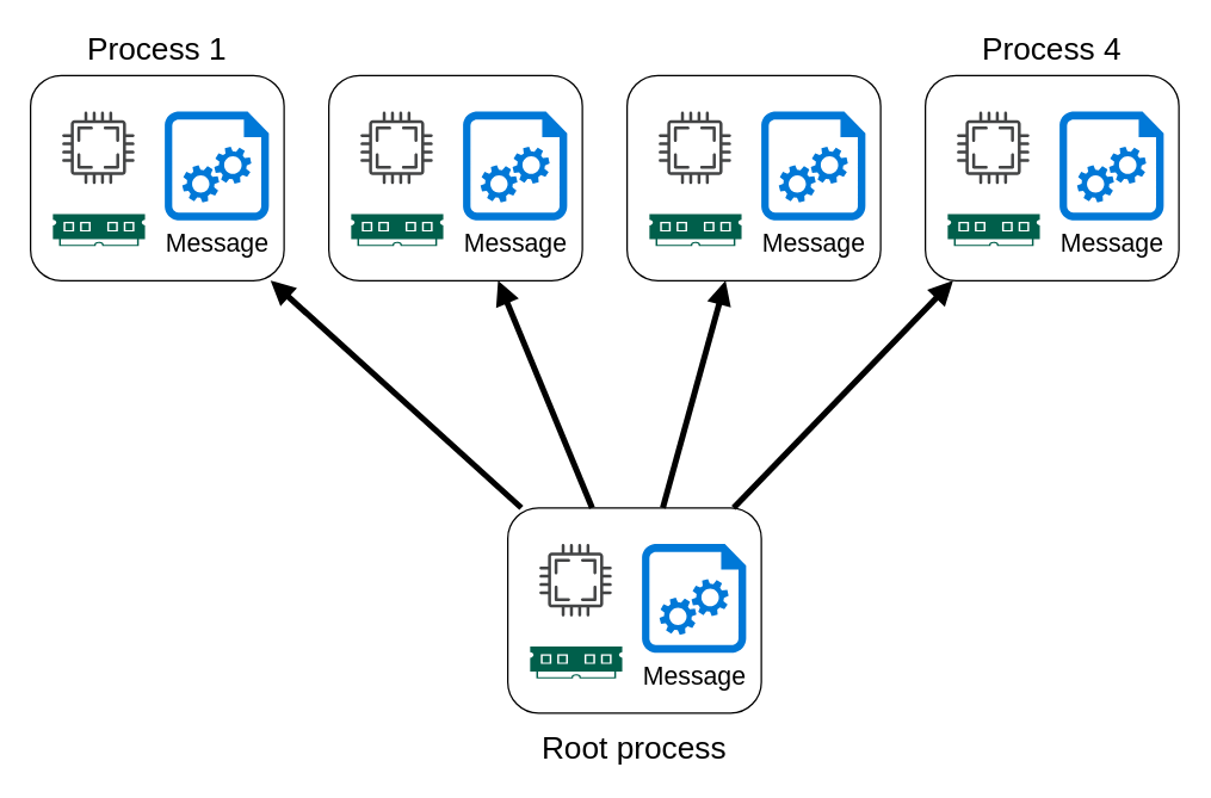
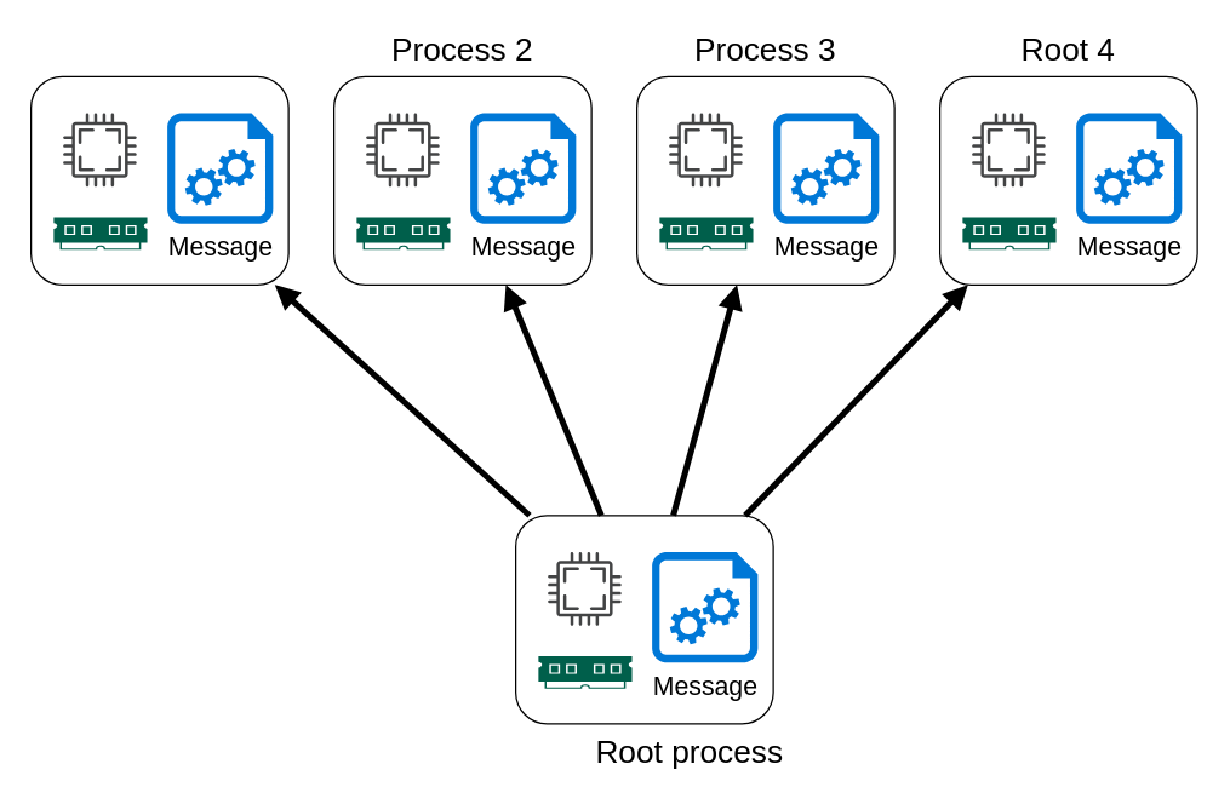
  <mxCell id="0" />
  <mxCell id="1" parent="0" />
  <mxCell id="2" value="" style="group" parent="1" vertex="1" connectable="0"><mxGeometry x="340" y="340.001" width="220" height="172.91" as="geometry" /></mxCell>
- <mxCell id="3" value="Root process" style="text;html=1;strokeColor=none;fillColor=none;align=center;verticalAlign=middle;whiteSpace=wrap;rounded=0;fontSize=21;container=0;" parent="2" vertex="1"><mxGeometry x="2.8" y="148.62" width="164.4" height="24.29" as="geometry" /></mxCell>
+ <mxCell id="3" value="Root process" style="text;html=1;strokeColor=none;fillColor=none;align=center;verticalAlign=middle;whiteSpace=wrap;rounded=0;fontSize=21;container=0;" parent="2" vertex="1"><mxGeometry x="32.8" y="143.62" width="164.4" height="24.29" as="geometry" /></mxCell>
  <mxCell id="4" value="" style="rounded=1;whiteSpace=wrap;html=1;container=0;" parent="2" vertex="1"><mxGeometry width="170" height="137.619" as="geometry" /></mxCell>
  <mxCell id="5" value="" style="sketch=0;pointerEvents=1;shadow=0;dashed=0;html=1;strokeColor=none;fillColor=#005F4B;labelPosition=center;verticalLabelPosition=bottom;verticalAlign=top;align=center;outlineConnect=0;shape=mxgraph.veeam2.ram;container=0;" parent="2" vertex="1"><mxGeometry x="14.99" y="93" width="61.74" height="21.43" as="geometry" /></mxCell>
  <mxCell id="6" value="" style="sketch=0;pointerEvents=1;shadow=0;dashed=0;html=1;strokeColor=none;fillColor=#434445;aspect=fixed;labelPosition=center;verticalLabelPosition=bottom;verticalAlign=top;align=center;outlineConnect=0;shape=mxgraph.vvd.cpu;container=0;" parent="2" vertex="1"><mxGeometry x="21.158" y="24.286" width="48.571" height="48.571" as="geometry" /></mxCell>
  <mxCell id="7" value="Message" style="sketch=0;aspect=fixed;pointerEvents=1;shadow=0;dashed=0;html=1;strokeColor=none;labelPosition=center;verticalLabelPosition=bottom;verticalAlign=top;align=center;shape=mxgraph.azure.startup_task;fillColor=#0078D7;container=0;fontSize=17;" parent="2" vertex="1"><mxGeometry x="90" y="24.29" width="69.94" height="72.86" as="geometry" /></mxCell>
  <mxCell id="8" value="" style="group" parent="1" vertex="1" connectable="0"><mxGeometry x="20" y="20.001" width="170" height="167.619" as="geometry" /></mxCell>
- <mxCell id="9" value="&lt;div&gt;Process 1&lt;/div&gt;" style="text;html=1;strokeColor=none;fillColor=none;align=center;verticalAlign=middle;whiteSpace=wrap;rounded=0;fontSize=21;container=0;" parent="8" vertex="1"><mxGeometry x="2.8" width="164.4" height="24.29" as="geometry" /></mxCell>
  <mxCell id="10" value="" style="rounded=1;whiteSpace=wrap;html=1;container=0;" parent="8" vertex="1"><mxGeometry y="30" width="170" height="137.619" as="geometry" /></mxCell>
  <mxCell id="11" value="" style="sketch=0;pointerEvents=1;shadow=0;dashed=0;html=1;strokeColor=none;fillColor=#005F4B;labelPosition=center;verticalLabelPosition=bottom;verticalAlign=top;align=center;outlineConnect=0;shape=mxgraph.veeam2.ram;container=0;" parent="8" vertex="1"><mxGeometry x="14.99" y="123" width="61.74" height="21.43" as="geometry" /></mxCell>
  <mxCell id="12" value="" style="sketch=0;pointerEvents=1;shadow=0;dashed=0;html=1;strokeColor=none;fillColor=#434445;aspect=fixed;labelPosition=center;verticalLabelPosition=bottom;verticalAlign=top;align=center;outlineConnect=0;shape=mxgraph.vvd.cpu;container=0;" parent="8" vertex="1"><mxGeometry x="21.158" y="54.286" width="48.571" height="48.571" as="geometry" /></mxCell>
  <mxCell id="13" value="Message" style="sketch=0;aspect=fixed;pointerEvents=1;shadow=0;dashed=0;html=1;strokeColor=none;labelPosition=center;verticalLabelPosition=bottom;verticalAlign=top;align=center;shape=mxgraph.azure.startup_task;fillColor=#0078D7;container=0;fontSize=17;" parent="8" vertex="1"><mxGeometry x="90" y="54.29" width="69.94" height="72.86" as="geometry" /></mxCell>
  <mxCell id="14" value="" style="group" parent="1" vertex="1" connectable="0"><mxGeometry x="220" y="20.001" width="170" height="167.619" as="geometry" /></mxCell>
+ <mxCell id="15" value="&lt;div&gt;Process 2&lt;br&gt;&lt;/div&gt;" style="text;html=1;strokeColor=none;fillColor=none;align=center;verticalAlign=middle;whiteSpace=wrap;rounded=0;fontSize=21;container=0;" parent="14" vertex="1"><mxGeometry x="2.8" width="164.4" height="24.29" as="geometry" /></mxCell>
  <mxCell id="16" value="" style="rounded=1;whiteSpace=wrap;html=1;container=0;" parent="14" vertex="1"><mxGeometry y="30" width="170" height="137.619" as="geometry" /></mxCell>
  <mxCell id="17" value="" style="sketch=0;pointerEvents=1;shadow=0;dashed=0;html=1;strokeColor=none;fillColor=#005F4B;labelPosition=center;verticalLabelPosition=bottom;verticalAlign=top;align=center;outlineConnect=0;shape=mxgraph.veeam2.ram;container=0;" parent="14" vertex="1"><mxGeometry x="14.99" y="123" width="61.74" height="21.43" as="geometry" /></mxCell>
  <mxCell id="18" value="" style="sketch=0;pointerEvents=1;shadow=0;dashed=0;html=1;strokeColor=none;fillColor=#434445;aspect=fixed;labelPosition=center;verticalLabelPosition=bottom;verticalAlign=top;align=center;outlineConnect=0;shape=mxgraph.vvd.cpu;container=0;" parent="14" vertex="1"><mxGeometry x="21.158" y="54.286" width="48.571" height="48.571" as="geometry" /></mxCell>
  <mxCell id="19" value="Message" style="sketch=0;aspect=fixed;pointerEvents=1;shadow=0;dashed=0;html=1;strokeColor=none;labelPosition=center;verticalLabelPosition=bottom;verticalAlign=top;align=center;shape=mxgraph.azure.startup_task;fillColor=#0078D7;container=0;fontSize=17;" parent="14" vertex="1"><mxGeometry x="90" y="54.29" width="69.94" height="72.86" as="geometry" /></mxCell>
  <mxCell id="20" value="" style="group" parent="1" vertex="1" connectable="0"><mxGeometry x="420" y="20.001" width="170" height="167.619" as="geometry" /></mxCell>
+ <mxCell id="21" value="&lt;div&gt;Process 3&lt;br&gt;&lt;/div&gt;" style="text;html=1;strokeColor=none;fillColor=none;align=center;verticalAlign=middle;whiteSpace=wrap;rounded=0;fontSize=21;container=0;" parent="20" vertex="1"><mxGeometry x="2.8" width="164.4" height="24.29" as="geometry" /></mxCell>
  <mxCell id="22" value="" style="rounded=1;whiteSpace=wrap;html=1;container=0;" parent="20" vertex="1"><mxGeometry y="30" width="170" height="137.619" as="geometry" /></mxCell>
  <mxCell id="23" value="" style="sketch=0;pointerEvents=1;shadow=0;dashed=0;html=1;strokeColor=none;fillColor=#005F4B;labelPosition=center;verticalLabelPosition=bottom;verticalAlign=top;align=center;outlineConnect=0;shape=mxgraph.veeam2.ram;container=0;" parent="20" vertex="1"><mxGeometry x="14.99" y="123" width="61.74" height="21.43" as="geometry" /></mxCell>
  <mxCell id="24" value="" style="sketch=0;pointerEvents=1;shadow=0;dashed=0;html=1;strokeColor=none;fillColor=#434445;aspect=fixed;labelPosition=center;verticalLabelPosition=bottom;verticalAlign=top;align=center;outlineConnect=0;shape=mxgraph.vvd.cpu;container=0;" parent="20" vertex="1"><mxGeometry x="21.158" y="54.286" width="48.571" height="48.571" as="geometry" /></mxCell>
  <mxCell id="25" value="Message" style="sketch=0;aspect=fixed;pointerEvents=1;shadow=0;dashed=0;html=1;strokeColor=none;labelPosition=center;verticalLabelPosition=bottom;verticalAlign=top;align=center;shape=mxgraph.azure.startup_task;fillColor=#0078D7;container=0;fontSize=17;" parent="20" vertex="1"><mxGeometry x="90" y="54.29" width="69.94" height="72.86" as="geometry" /></mxCell>
  <mxCell id="26" value="" style="group" parent="1" vertex="1" connectable="0"><mxGeometry x="620" y="20.001" width="170" height="167.619" as="geometry" /></mxCell>
- <mxCell id="27" value="&lt;div&gt;Process 4&lt;br&gt;&lt;/div&gt;" style="text;html=1;strokeColor=none;fillColor=none;align=center;verticalAlign=middle;whiteSpace=wrap;rounded=0;fontSize=21;container=0;" parent="26" vertex="1"><mxGeometry x="2.8" width="164.4" height="24.29" as="geometry" /></mxCell>
+ <mxCell id="27" value="&lt;div&gt;Root 4&lt;br&gt;&lt;/div&gt;" style="text;html=1;strokeColor=none;fillColor=none;align=center;verticalAlign=middle;whiteSpace=wrap;rounded=0;fontSize=21;container=0;" parent="26" vertex="1"><mxGeometry x="2.8" width="164.4" height="24.29" as="geometry" /></mxCell>
  <mxCell id="28" value="" style="rounded=1;whiteSpace=wrap;html=1;container=0;" parent="26" vertex="1"><mxGeometry y="30" width="170" height="137.619" as="geometry" /></mxCell>
  <mxCell id="29" value="" style="sketch=0;pointerEvents=1;shadow=0;dashed=0;html=1;strokeColor=none;fillColor=#005F4B;labelPosition=center;verticalLabelPosition=bottom;verticalAlign=top;align=center;outlineConnect=0;shape=mxgraph.veeam2.ram;container=0;" parent="26" vertex="1"><mxGeometry x="14.99" y="123" width="61.74" height="21.43" as="geometry" /></mxCell>
  <mxCell id="30" value="" style="sketch=0;pointerEvents=1;shadow=0;dashed=0;html=1;strokeColor=none;fillColor=#434445;aspect=fixed;labelPosition=center;verticalLabelPosition=bottom;verticalAlign=top;align=center;outlineConnect=0;shape=mxgraph.vvd.cpu;container=0;" parent="26" vertex="1"><mxGeometry x="21.158" y="54.286" width="48.571" height="48.571" as="geometry" /></mxCell>
  <mxCell id="31" value="Message" style="sketch=0;aspect=fixed;pointerEvents=1;shadow=0;dashed=0;html=1;strokeColor=none;labelPosition=center;verticalLabelPosition=bottom;verticalAlign=top;align=center;shape=mxgraph.azure.startup_task;fillColor=#0078D7;container=0;fontSize=17;" parent="26" vertex="1"><mxGeometry x="90" y="54.29" width="69.94" height="72.86" as="geometry" /></mxCell>
  <mxCell id="32" style="edgeStyle=none;rounded=0;orthogonalLoop=1;jettySize=auto;html=1;endArrow=block;endFill=1;strokeWidth=4;" parent="1" source="4" target="10" edge="1"><mxGeometry relative="1" as="geometry" /></mxCell>
  <mxCell id="33" style="edgeStyle=none;rounded=0;orthogonalLoop=1;jettySize=auto;html=1;endArrow=block;endFill=1;strokeWidth=4;" parent="1" source="4" target="16" edge="1"><mxGeometry relative="1" as="geometry" /></mxCell>
  <mxCell id="34" style="edgeStyle=none;rounded=0;orthogonalLoop=1;jettySize=auto;html=1;endArrow=block;endFill=1;strokeWidth=4;" parent="1" source="4" target="22" edge="1"><mxGeometry relative="1" as="geometry" /></mxCell>
  <mxCell id="35" style="edgeStyle=none;rounded=0;orthogonalLoop=1;jettySize=auto;html=1;endArrow=block;endFill=1;strokeWidth=4;" parent="1" source="4" target="28" edge="1"><mxGeometry relative="1" as="geometry" /></mxCell>
